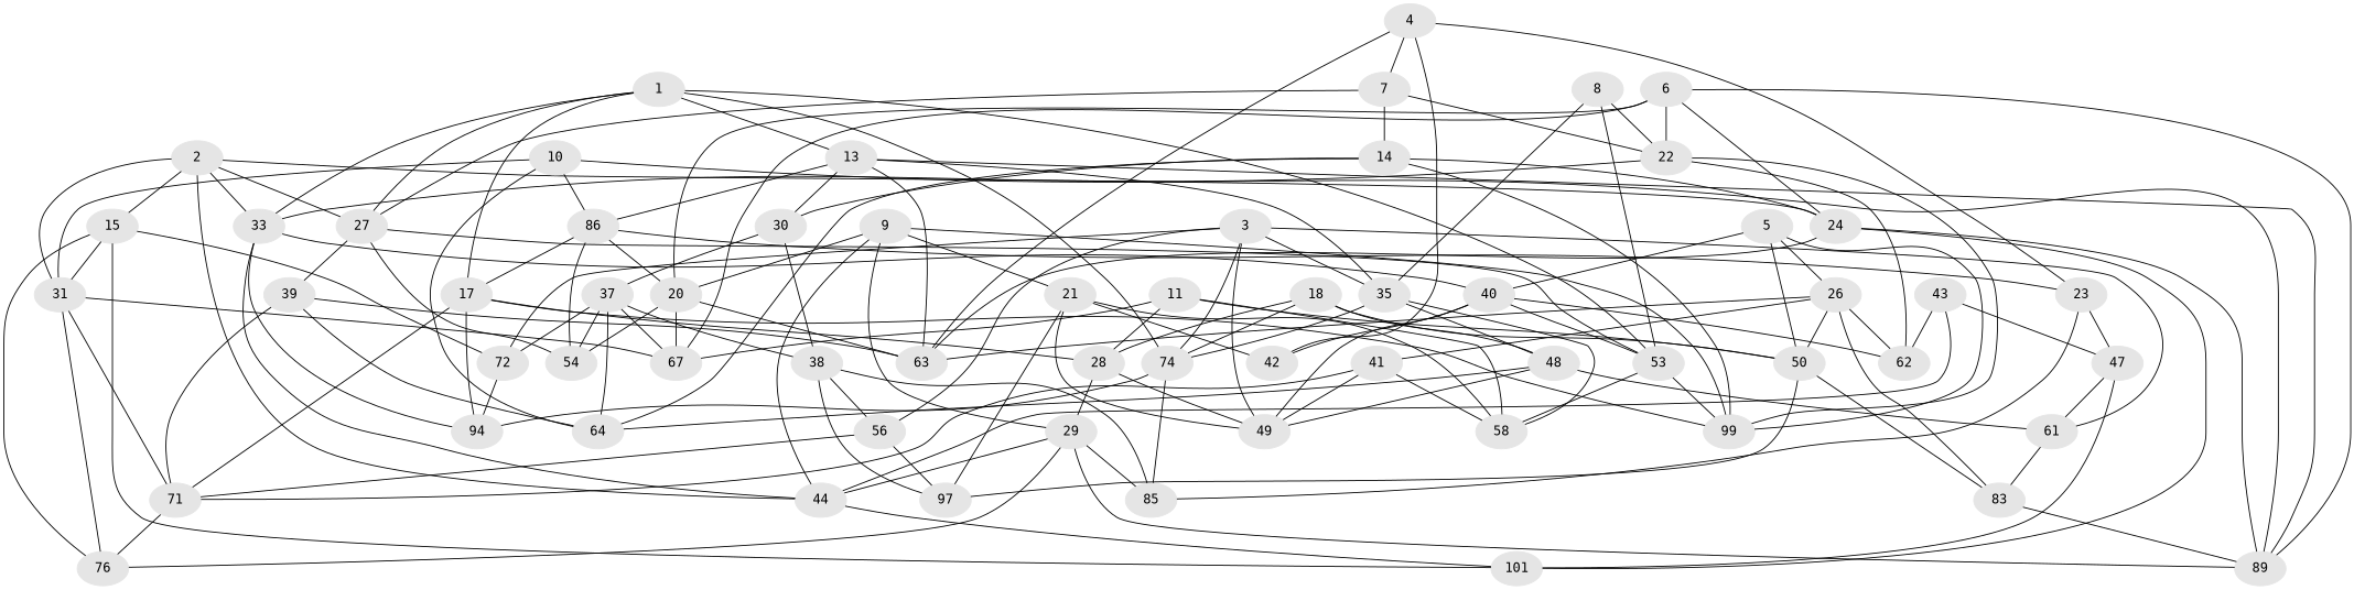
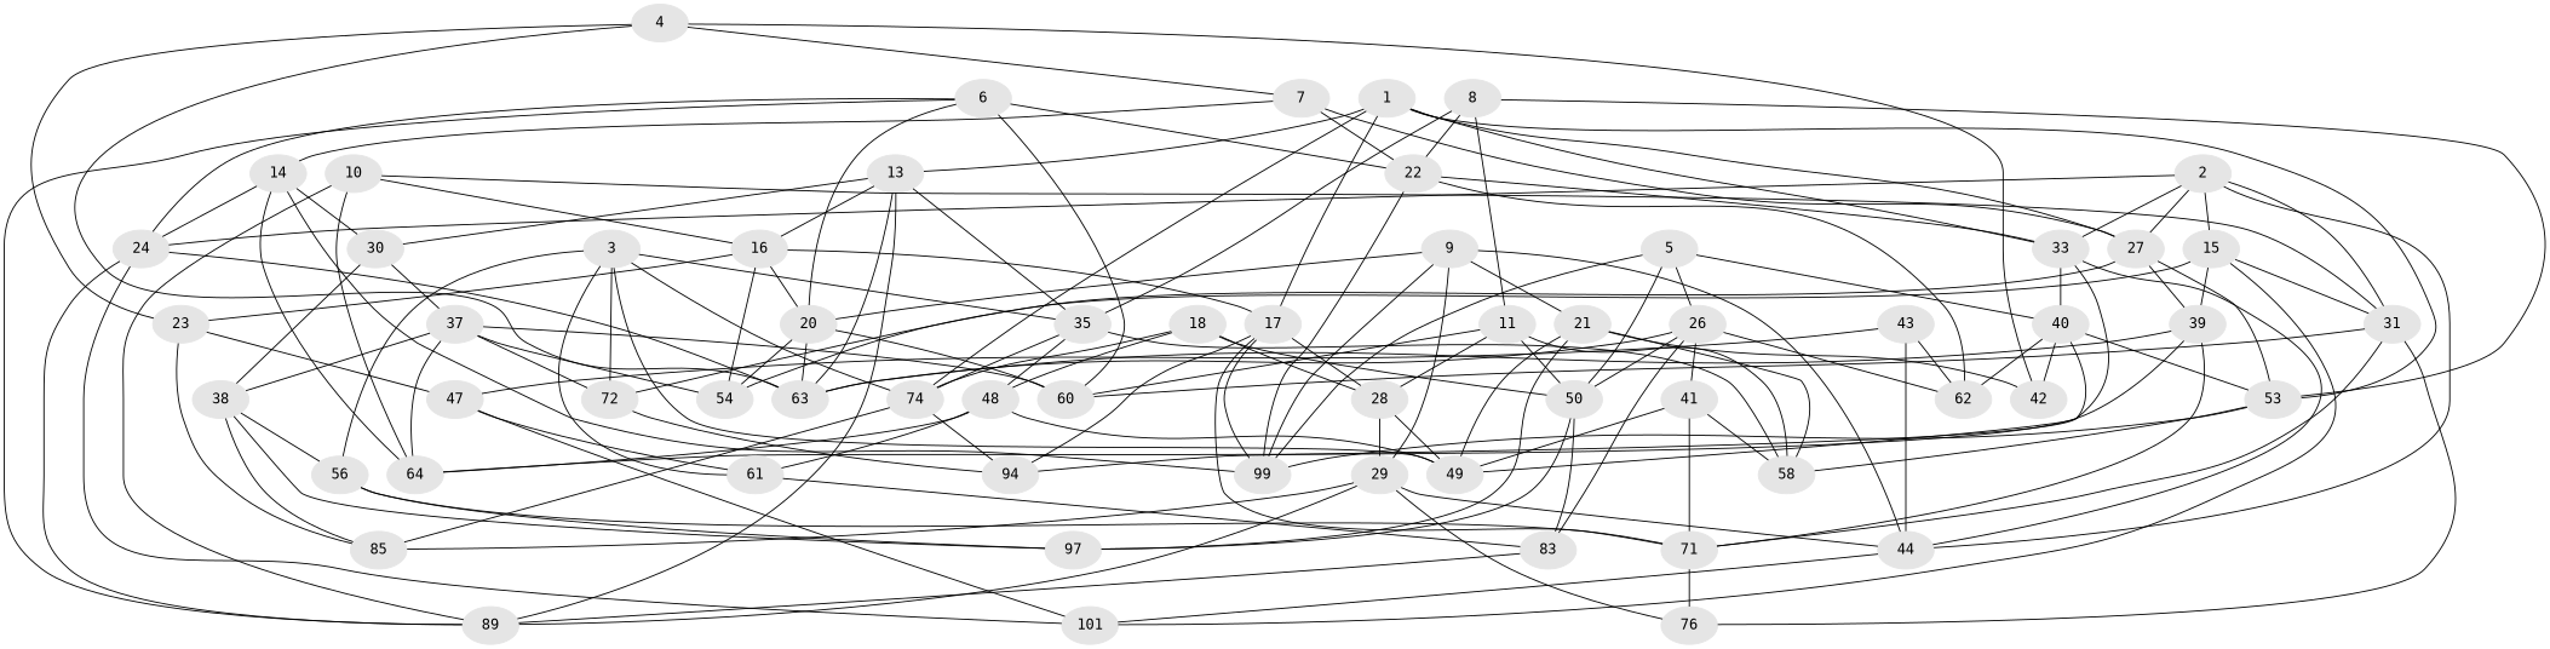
  graph {
    fontname="DejaVu Sans Mono"
    node [color=gray90 fontname="DejaVu Sans Mono" style=filled]
    edge [fontname="DejaVu Sans Mono"]
    1 [super="+34"]
    13 [super="+51"]
    17 [super="+77"]
    27 [super="+100"]
    33 [super="+45"]
    53 [super="+68"]
    74 [super="+96"]
    35 [super="+36"]
    63 [super="+70"]
    89 [super="+95"]
-   16 [super="+25" label=86]
+   16 [super="+25"]
    30 [super="+32"]
    99 [super="+102"]
    28 [super="+57"]
    71 [super="+81"]
    94
    54
    39
    44 [super="+65"]
    40 [super="+66"]
    58 [super="+79"]
    85
    2 [super="+87"]
    15 [super="+52"]
    24 [super="+41"]
    31 [super="+78"]
    72
    76
    101
-   67 [super="+86"]
+   67 [super="+86" label=60]
    3 [super="+12"]
    49 [super="+84"]
    56
    61
    48 [super="+59"]
    97
    83
    4
    7
    23
    42
    22 [super="+55"]
    14 [super="+90"]
    47
    26 [super="+88"]
    50 [super="+69"]
    62
    n48 [label=41]
    5
    6 [super="+93"]
    20 [super="+82"]
    64 [super="+80"]
    11 [super="+98"]
    8
    9 [super="+91"]
    21 [super="+73"]
    29 [super="+92"]
    10 [super="+19"]
    43
    37 [super="+75"]
    38 [super="+60"]
    18
    1 -- 13
    1 -- 17
    1 -- 27
    1 -- 33
    1 -- 53
    1 -- 74
    13 -- 35
    13 -- 63
    13 -- 89
    13 -- 16
    13 -- 30
    17 -- 99
    17 -- 28
    17 -- 71
    17 -- 94
    27 -- 53
    27 -- 54
    27 -- 39
    33 -- 94
    33 -- 44
    33 -- 40
    53 -- 99
    53 -- 58
    74 -- 94
    74 -- 85
    35 -- 74
    35 -- 58
    35 -- 48
    16 -- 17
    16 -- 54
    16 -- 23
    16 -- 20
    30 -- 37
    30 -- 38 [weight=2]
    28 -- 49
    28 -- 29
    71 -- 76
    39 -- 63
    39 -- 71
    39 -- 64
    44 -- 101
    40 -- 53
    40 -- 49
    40 -- 42
    40 -- 62
    2 -- 27
    2 -- 33
    2 -- 44
    2 -- 15
    2 -- 24
    2 -- 31
    15 -- 31
    15 -- 72
-   15 -- 76
+   15 -- 39
    15 -- 101
    24 -- 63
    24 -- 89
    24 -- 101
    31 -- 71
    31 -- 76
    31 -- 67
    72 -- 94
    3 -- 74
    3 -- 35
    3 -- 72
    3 -- 49
    3 -- 56
    3 -- 61
    56 -- 71
    56 -- 97
    61 -- 83
    48 -- 49
    48 -- 61
    48 -- 64
    83 -- 89
    4 -- 63
    4 -- 7
    4 -- 23
    4 -- 42
    7 -- 27
    7 -- 22
    7 -- 14
    23 -- 85
    23 -- 47
    22 -- 33
    22 -- 99
    22 -- 62
    14 -- 30 [weight=2]
    14 -- 99
    14 -- 24
    14 -- 64
    47 -- 101
    47 -- 61
    26 -- 63
    26 -- 83
    26 -- 50
    26 -- 62
    26 -- n48
    50 -- 97
    50 -- 83
    n48 -- 71
    n48 -- 58
    n48 -- 49
    5 -- 99
    5 -- 40
    5 -- 26
    5 -- 50
    6 -- 89
    6 -- 24
    6 -- 67 [weight=2]
    6 -- 22
    6 -- 20
    20 -- 63
    20 -- 54
    20 -- 67
    11 -- 28
    11 -- 58 [weight=2]
    11 -- 67
    11 -- 50
    8 -- 53
    8 -- 35
    8 -- 22
+   8 -- 11
    9 -- 99
    9 -- 44
    9 -- 20
    9 -- 21 [weight=2]
    9 -- 29
    21 -- 58
    21 -- 49
    21 -- 97
    21 -- 42
    29 -- 89
    29 -- 44
    29 -- 85
    29 -- 76
    10 -- 89
    10 -- 16
    10 -- 31
    10 -- 64 [weight=2]
    43 -- 44
    43 -- 47
    43 -- 62
    37 -- 54
    37 -- 72
    37 -- 67
    37 -- 64
    37 -- 38
    38 -- 85
    38 -- 56
    38 -- 97
    18 -- 74
    18 -- 28
    18 -- 48
    18 -- 50
  }
